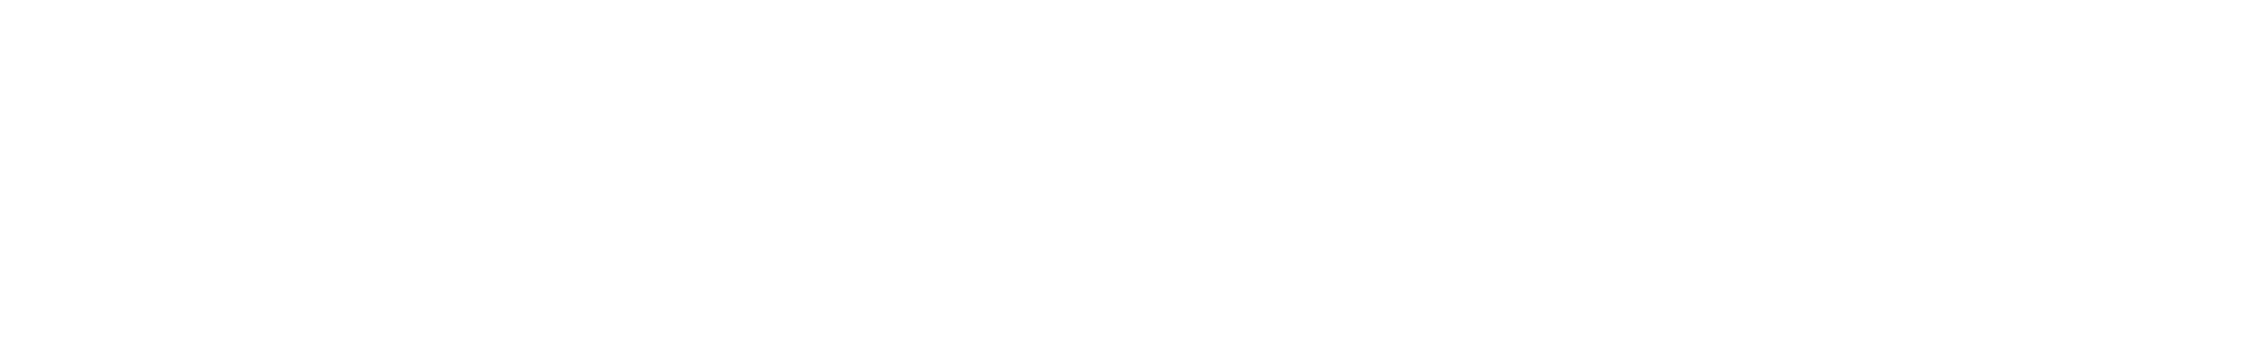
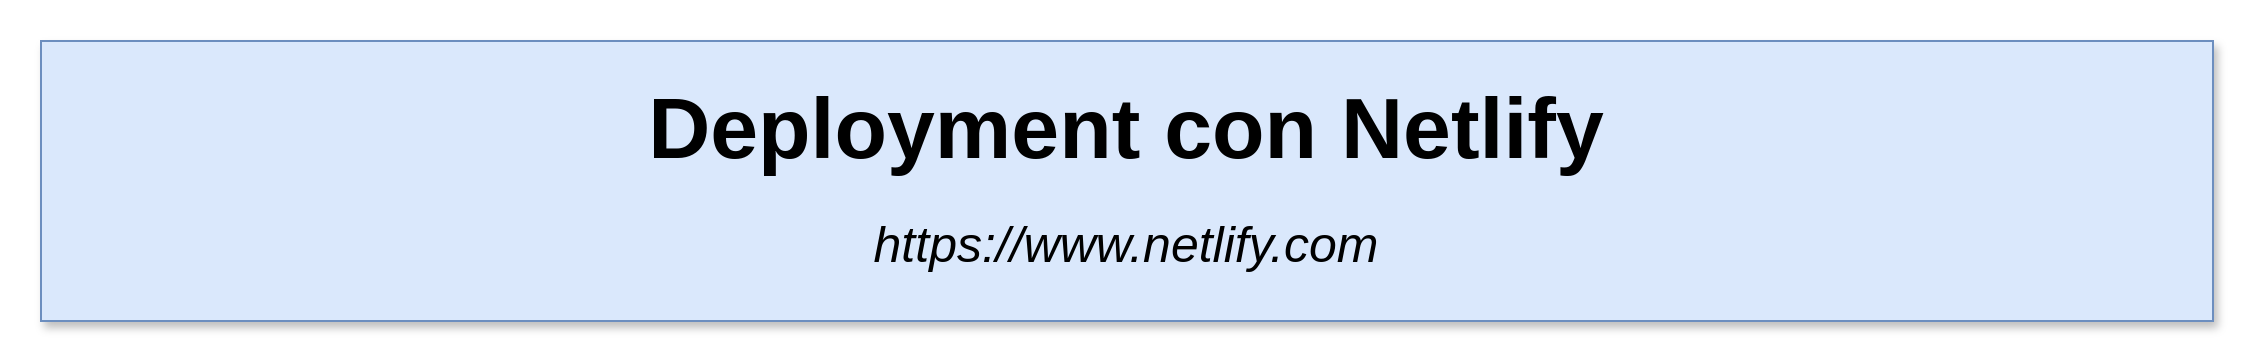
  <mxCell id="0" />
  <mxCell id="1" parent="0" />
+ <mxCell id="2" value="Deployment con Netlify&lt;br&gt;&lt;font style=&quot;font-weight: normal ; font-size: 25px&quot;&gt;&lt;i&gt;https://www.netlify.com&lt;/i&gt;&lt;/font&gt;" style="rounded=0;whiteSpace=wrap;html=1;shadow=1;fontSize=43;fillColor=#dae8fc;strokeColor=#6c8ebf;fontStyle=1;" parent="1" vertex="1"><mxGeometry x="20" y="20" width="1086" height="140" as="geometry" /></mxCell>
